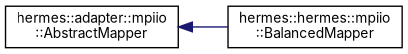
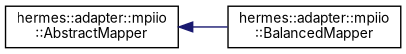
  digraph {
    rankdir=LR
    fontname=Inter
    node [color=black fillcolor=white fontname=Inter fontsize=10 shape=record style=filled]
    n1 [height=0.2 label="hermes::adapter::mpiio\l::AbstractMapper" width=0.4]
-   n2 [height=0.2 label="hermes::hermes::mpiio\l::BalancedMapper" width=0.4]
+   n2 [height=0.2 label="hermes::adapter::mpiio\l::BalancedMapper" width=0.4]
    n1 -> n2 [color=midnightblue dir=back fontname=Inter fontsize=10 labelfontname=Helvetica labelfontsize=10 style=solid]
  }
